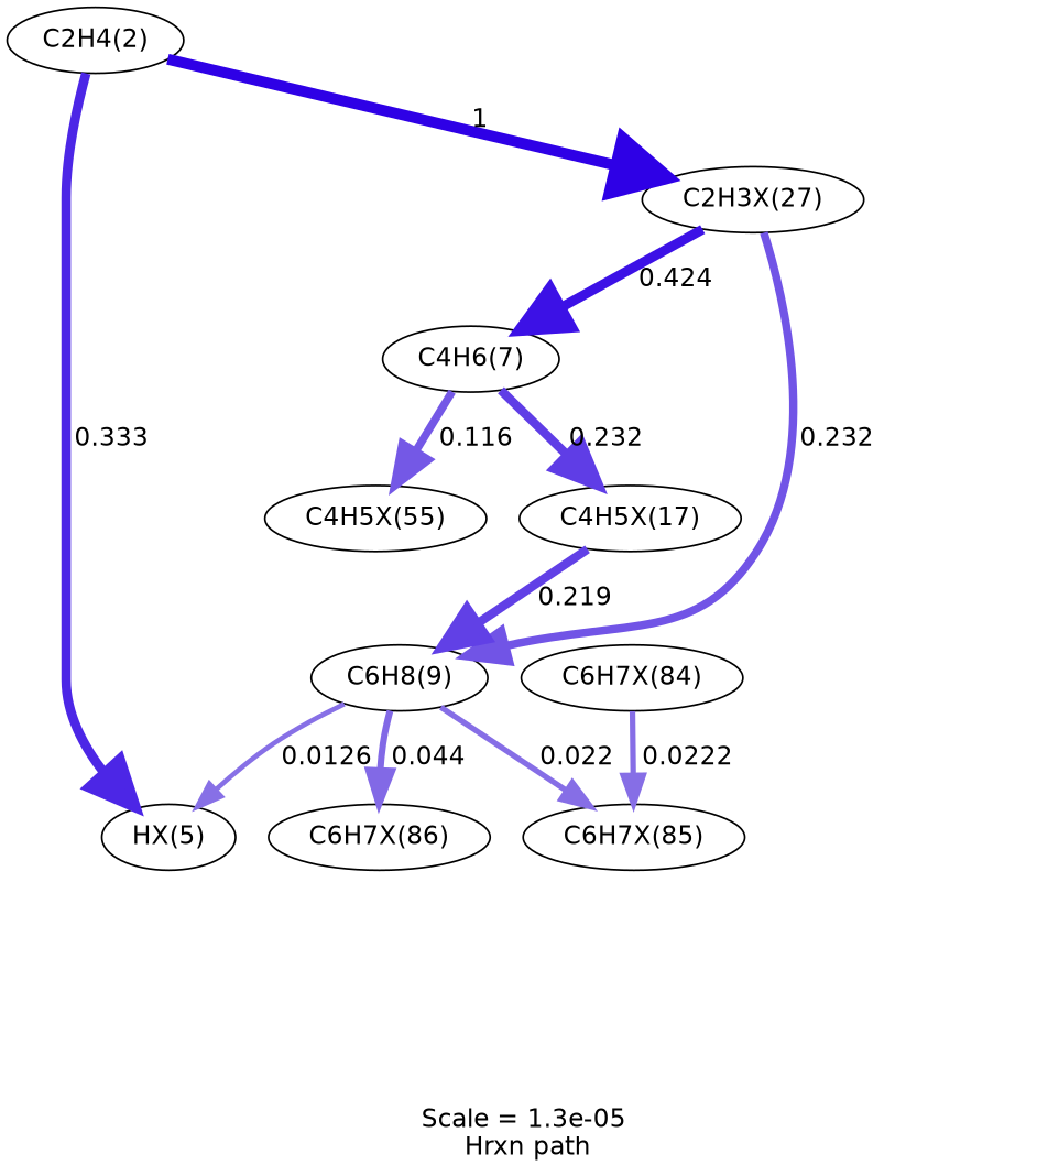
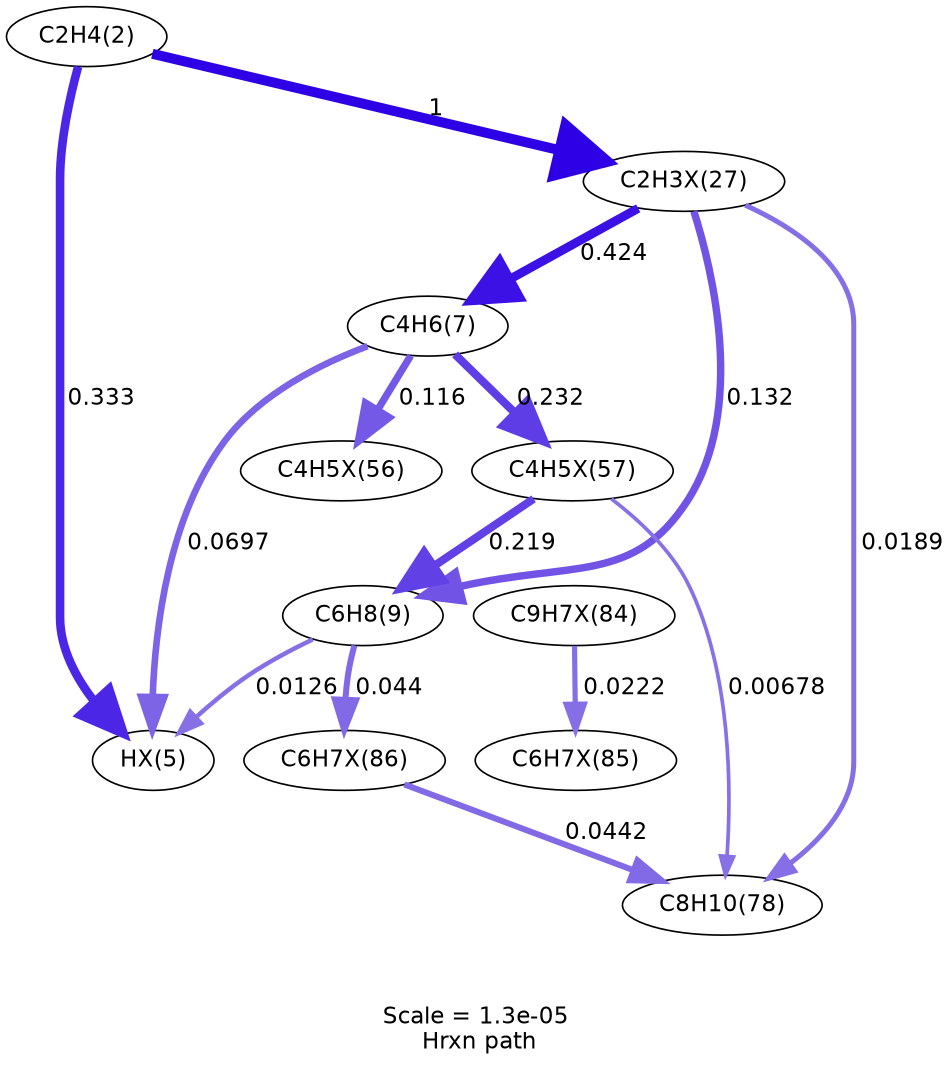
  digraph {
    fontname=Helvetica
    label="Scale = 1.3e-05\l Hrxn path"
    node [fontname=Helvetica]
    edge [arrowsize=1.82 color="0.7, 0.544, 0.9" fontname=Helvetica style="setlinewidth(3.64)"]
    n1 [label="C2H4(2)"]
    n2 [label="HX(5)"]
    n3 [label="C2H3X(27)"]
    n4 [label="C4H6(7)"]
    n5 [label="C6H8(9)"]
-   n7 [label="C4H5X(17)"]
-   n8 [label="C4H5X(55)"]
+   n6 [label="C8H10(78)"]
+   n7 [label="C4H5X(57)"]
+   n8 [label="C4H5X(56)"]
    n9 [label="C6H7X(86)"]
    n10 [label="C6H7X(85)"]
-   n11 [label="C6H7X(84)"]
+   n11 [label="C9H7X(84)"]
    n1 -> n2 [arrowsize=2.59 color="0.7, 0.833, 0.9" label=" 0.333" style="setlinewidth(5.17)"]
    n1 -> n3 [arrowsize=3 color="0.7, 1.5, 0.9" label=" 1" style="setlinewidth(6)"]
    n3 -> n4 [arrowsize=2.68 color="0.7, 0.924, 0.9" label=" 0.424" style="setlinewidth(5.35)"]
-   n3 -> n5 [arrowsize=2.23 color="0.7, 0.632, 0.9" label=" 0.232" style="setlinewidth(4.47)"]
+   n3 -> n5 [arrowsize=2.23 color="0.7, 0.632, 0.9" label=" 0.132" style="setlinewidth(4.47)"]
+   n3 -> n6 [arrowsize=1.5 color="0.7, 0.519, 0.9" label=" 0.0189" style="setlinewidth(3.01)"]
+   n4 -> n2 [arrowsize=1.99 color="0.7, 0.57, 0.9" label=" 0.0697" style="setlinewidth(3.99)"]
    n4 -> n7 [arrowsize=2.45 color="0.7, 0.732, 0.9" label=" 0.232" style="setlinewidth(4.9)"]
    n4 -> n8 [arrowsize=2.19 color="0.7, 0.616, 0.9" label=" 0.116" style="setlinewidth(4.37)"]
    n5 -> n2 [arrowsize=1.35 color="0.7, 0.513, 0.9" label=" 0.0126" style="setlinewidth(2.7)"]
    n5 -> n9 [label=" 0.044"]
-   n5 -> n10 [arrowsize=1.56 color="0.7, 0.522, 0.9" label=" 0.022" style="setlinewidth(3.12)"]
    n7 -> n5 [arrowsize=2.43 color="0.7, 0.719, 0.9" label=" 0.219" style="setlinewidth(4.85)"]
+   n7 -> n6 [arrowsize=1.12 color="0.7, 0.507, 0.9" label=" 0.00678" style="setlinewidth(2.23)"]
+   n9 -> n6 [label=" 0.0442"]
    n11 -> n10 [arrowsize=1.56 color="0.7, 0.522, 0.9" label=" 0.0222" style="setlinewidth(3.12)"]
  }
